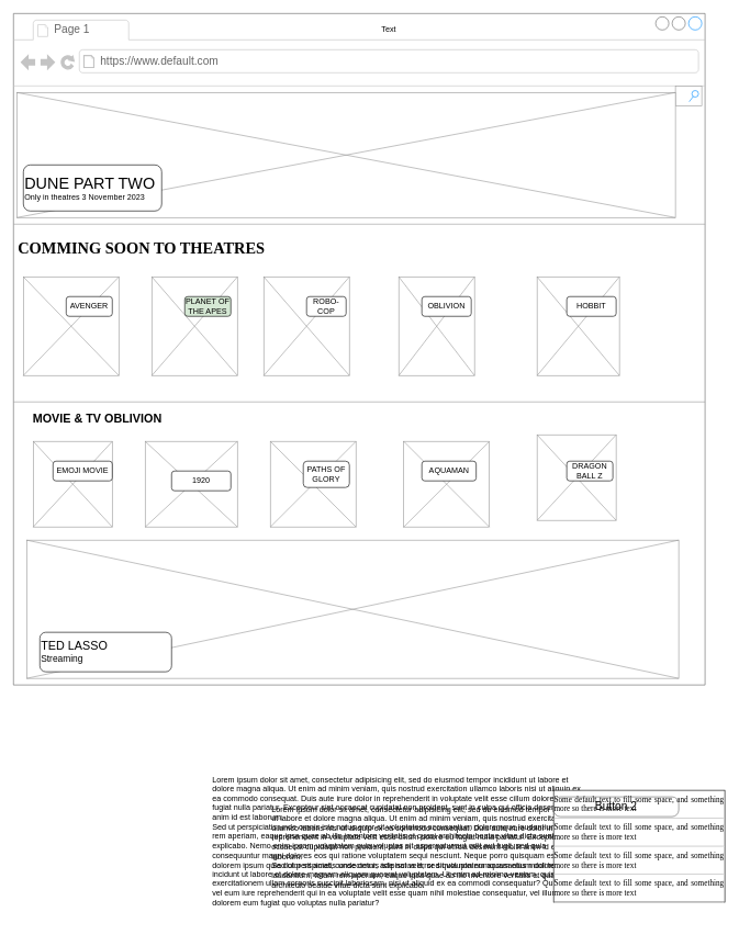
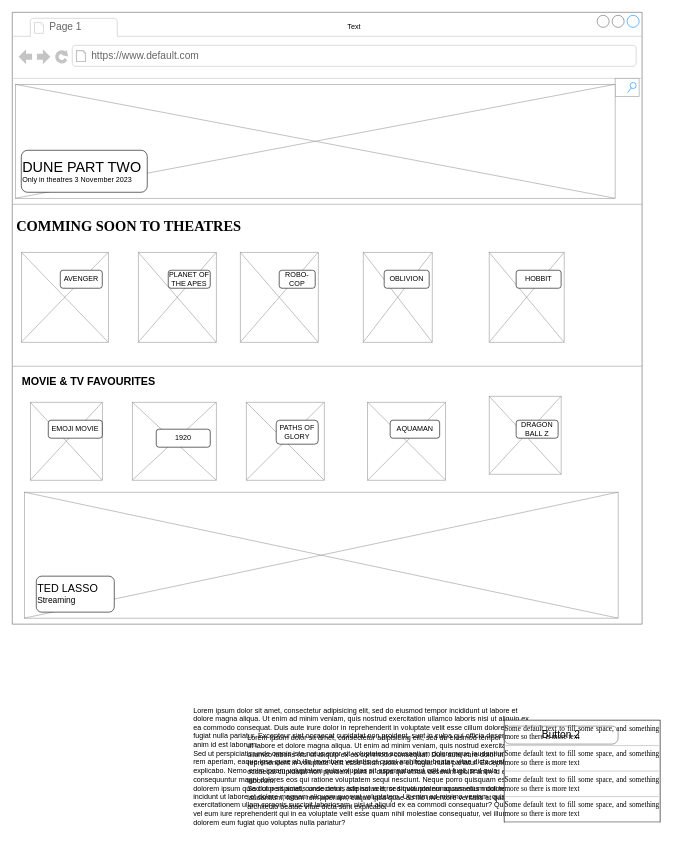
  <mxCell id="0" />
  <mxCell id="1" parent="0" />
  <mxCell id="2" value="" style="strokeWidth=1;shadow=0;dashed=0;align=center;html=1;shape=mxgraph.mockup.containers.browserWindow;rSize=0;strokeColor=#666666;mainText=,;recursiveResize=0;rounded=0;labelBackgroundColor=none;fontFamily=Verdana;fontSize=12" parent="1" vertex="1"><mxGeometry x="20" y="20" width="1050" height="1020" as="geometry" /></mxCell>
  <mxCell id="3" value="Page 1" style="strokeWidth=1;shadow=0;dashed=0;align=center;html=1;shape=mxgraph.mockup.containers.anchor;fontSize=17;fontColor=#666666;align=left;" parent="2" vertex="1"><mxGeometry x="60" y="12" width="110" height="26" as="geometry" /></mxCell>
  <mxCell id="4" value="https://www.default.com" style="strokeWidth=1;shadow=0;dashed=0;align=center;html=1;shape=mxgraph.mockup.containers.anchor;rSize=0;fontSize=17;fontColor=#666666;align=left;" parent="2" vertex="1"><mxGeometry x="130" y="60" width="250" height="26" as="geometry" /></mxCell>
  <mxCell id="5" value="" style="strokeWidth=1;shadow=0;dashed=0;align=center;html=1;shape=mxgraph.mockup.forms.searchBox;strokeColor=#999999;mainText=;strokeColor2=#008cff;fontColor=#666666;fontSize=17;align=left;spacingLeft=3;rounded=0;labelBackgroundColor=none;" parent="2" vertex="1"><mxGeometry x="1005" y="110" width="40" height="30" as="geometry" /></mxCell>
  <mxCell id="6" value="" style="verticalLabelPosition=bottom;shadow=0;dashed=0;align=center;html=1;verticalAlign=top;strokeWidth=1;shape=mxgraph.mockup.markup.line;strokeColor=#999999;rounded=0;labelBackgroundColor=none;fillColor=#ffffff;fontFamily=Verdana;fontSize=12;fontColor=#000000;" parent="2" vertex="1"><mxGeometry y="310" width="1050" height="20" as="geometry" /></mxCell>
  <mxCell id="7" value="&lt;font style=&quot;font-size: 24px;&quot;&gt;&lt;b&gt;COMMING SOON TO THEATRES&lt;/b&gt;&lt;/font&gt;" style="text;html=1;points=[];align=left;verticalAlign=top;spacingTop=-4;fontSize=15;fontFamily=Verdana" parent="2" vertex="1"><mxGeometry x="5" y="340" width="290" height="30" as="geometry" /></mxCell>
  <mxCell id="8" value="" style="verticalLabelPosition=bottom;shadow=0;dashed=0;align=center;html=1;verticalAlign=top;strokeWidth=1;shape=mxgraph.mockup.markup.line;strokeColor=#999999;rounded=0;labelBackgroundColor=none;fillColor=#ffffff;fontFamily=Verdana;fontSize=12;fontColor=#000000;" parent="2" vertex="1"><mxGeometry y="580" width="1050" height="20" as="geometry" /></mxCell>
  <mxCell id="9" value="&amp;nbsp;" style="verticalLabelPosition=bottom;shadow=0;dashed=0;align=center;html=1;verticalAlign=top;strokeWidth=1;shape=mxgraph.mockup.graphics.simpleIcon;strokeColor=#999999;fillColor=#ffffff;rounded=0;labelBackgroundColor=none;fontFamily=Verdana;fontSize=12;fontColor=#000000;" parent="2" vertex="1"><mxGeometry x="15" y="400" width="145" height="150" as="geometry" /></mxCell>
  <mxCell id="10" value="" style="verticalLabelPosition=bottom;shadow=0;dashed=0;align=center;html=1;verticalAlign=top;strokeWidth=1;shape=mxgraph.mockup.graphics.simpleIcon;strokeColor=#999999;" vertex="1" parent="2"><mxGeometry x="5" y="120" width="1000" height="190" as="geometry" /></mxCell>
  <mxCell id="11" value="&lt;font style=&quot;font-size: 24px;&quot;&gt;DUNE PART TWO&lt;br&gt;&lt;/font&gt;Only in theatres 3 November 2023" style="rounded=1;whiteSpace=wrap;html=1;align=left;" vertex="1" parent="2"><mxGeometry x="15" y="230" width="210" height="70" as="geometry" /></mxCell>
  <mxCell id="12" value="" style="verticalLabelPosition=bottom;shadow=0;dashed=0;align=center;html=1;verticalAlign=top;strokeWidth=1;shape=mxgraph.mockup.graphics.simpleIcon;strokeColor=#999999;" vertex="1" parent="2"><mxGeometry x="210" y="400" width="130" height="150" as="geometry" /></mxCell>
  <mxCell id="13" value="" style="verticalLabelPosition=bottom;shadow=0;dashed=0;align=center;html=1;verticalAlign=top;strokeWidth=1;shape=mxgraph.mockup.graphics.simpleIcon;strokeColor=#999999;" vertex="1" parent="2"><mxGeometry x="380" y="400" width="130" height="150" as="geometry" /></mxCell>
  <mxCell id="14" value="" style="verticalLabelPosition=bottom;shadow=0;dashed=0;align=center;html=1;verticalAlign=top;strokeWidth=1;shape=mxgraph.mockup.graphics.simpleIcon;strokeColor=#999999;" vertex="1" parent="2"><mxGeometry x="585" y="400" width="115" height="150" as="geometry" /></mxCell>
  <mxCell id="15" value="" style="verticalLabelPosition=bottom;shadow=0;dashed=0;align=center;html=1;verticalAlign=top;strokeWidth=1;shape=mxgraph.mockup.graphics.simpleIcon;strokeColor=#999999;" vertex="1" parent="2"><mxGeometry x="795" y="400" width="125" height="150" as="geometry" /></mxCell>
  <mxCell id="16" value="AVENGER" style="rounded=1;whiteSpace=wrap;html=1;" vertex="1" parent="2"><mxGeometry x="80" y="430" width="70" height="30" as="geometry" /></mxCell>
- <mxCell id="17" value="PLANET OF THE APES" style="rounded=1;whiteSpace=wrap;html=1;fillColor=#d5e8d4;" vertex="1" parent="2"><mxGeometry x="260" y="430" width="70" height="30" as="geometry" /></mxCell>
+ <mxCell id="17" value="PLANET OF THE APES" style="rounded=1;whiteSpace=wrap;html=1;" vertex="1" parent="2"><mxGeometry x="260" y="430" width="70" height="30" as="geometry" /></mxCell>
  <mxCell id="18" value="ROBO-COP" style="rounded=1;whiteSpace=wrap;html=1;" vertex="1" parent="2"><mxGeometry x="445" y="430" width="60" height="30" as="geometry" /></mxCell>
  <mxCell id="19" value="OBLIVION" style="rounded=1;whiteSpace=wrap;html=1;" vertex="1" parent="2"><mxGeometry x="620" y="430" width="75" height="30" as="geometry" /></mxCell>
  <mxCell id="20" value="HOBBIT" style="rounded=1;whiteSpace=wrap;html=1;" vertex="1" parent="2"><mxGeometry x="840" y="430" width="75" height="30" as="geometry" /></mxCell>
- <mxCell id="21" value="&lt;font style=&quot;font-size: 18px;&quot;&gt;&lt;b&gt;MOVIE &amp;amp; TV OBLIVION&lt;/b&gt;&lt;/font&gt;" style="text;html=1;strokeColor=none;fillColor=none;align=center;verticalAlign=middle;whiteSpace=wrap;rounded=0;" vertex="1" parent="2"><mxGeometry x="5" y="600" width="245" height="30" as="geometry" /></mxCell>
+ <mxCell id="21" value="&lt;font style=&quot;font-size: 18px;&quot;&gt;&lt;b&gt;MOVIE &amp;amp; TV FAVOURITES&lt;/b&gt;&lt;/font&gt;" style="text;html=1;strokeColor=none;fillColor=none;align=center;verticalAlign=middle;whiteSpace=wrap;rounded=0;" vertex="1" parent="2"><mxGeometry x="5" y="600" width="245" height="30" as="geometry" /></mxCell>
  <mxCell id="22" value="" style="verticalLabelPosition=bottom;shadow=0;dashed=0;align=center;html=1;verticalAlign=top;strokeWidth=1;shape=mxgraph.mockup.graphics.simpleIcon;strokeColor=#999999;" vertex="1" parent="2"><mxGeometry x="30" y="650" width="120" height="130" as="geometry" /></mxCell>
  <mxCell id="23" value="" style="verticalLabelPosition=bottom;shadow=0;dashed=0;align=center;html=1;verticalAlign=top;strokeWidth=1;shape=mxgraph.mockup.graphics.simpleIcon;strokeColor=#999999;" vertex="1" parent="2"><mxGeometry x="200" y="650" width="140" height="130" as="geometry" /></mxCell>
  <mxCell id="24" value="" style="verticalLabelPosition=bottom;shadow=0;dashed=0;align=center;html=1;verticalAlign=top;strokeWidth=1;shape=mxgraph.mockup.graphics.simpleIcon;strokeColor=#999999;" vertex="1" parent="2"><mxGeometry x="390" y="650" width="130" height="130" as="geometry" /></mxCell>
  <mxCell id="25" value="" style="verticalLabelPosition=bottom;shadow=0;dashed=0;align=center;html=1;verticalAlign=top;strokeWidth=1;shape=mxgraph.mockup.graphics.simpleIcon;strokeColor=#999999;" vertex="1" parent="2"><mxGeometry x="592.5" y="650" width="130" height="130" as="geometry" /></mxCell>
  <mxCell id="26" value="" style="verticalLabelPosition=bottom;shadow=0;dashed=0;align=center;html=1;verticalAlign=top;strokeWidth=1;shape=mxgraph.mockup.graphics.simpleIcon;strokeColor=#999999;" vertex="1" parent="2"><mxGeometry x="795" y="640" width="120" height="130" as="geometry" /></mxCell>
  <mxCell id="27" value="EMOJI MOVIE" style="rounded=1;whiteSpace=wrap;html=1;" vertex="1" parent="2"><mxGeometry x="60" y="680" width="90" height="30" as="geometry" /></mxCell>
  <mxCell id="28" value="1920" style="rounded=1;whiteSpace=wrap;html=1;" vertex="1" parent="2"><mxGeometry x="240" y="695" width="90" height="30" as="geometry" /></mxCell>
  <mxCell id="29" value="PATHS OF GLORY" style="rounded=1;whiteSpace=wrap;html=1;" vertex="1" parent="2"><mxGeometry x="440" y="680" width="70" height="40" as="geometry" /></mxCell>
- <mxCell id="30" value="AQUAMAN" style="rounded=1;whiteSpace=wrap;html=1;" vertex="1" parent="2"><mxGeometry x="620" y="680" width="82.5" height="30" as="geometry" /></mxCell>
+ <mxCell id="30" value="AQUAMAN" style="rounded=1;whiteSpace=wrap;html=1;" vertex="1" parent="2"><mxGeometry x="630" y="680" width="82.5" height="30" as="geometry" /></mxCell>
  <mxCell id="31" value="DRAGON BALL Z" style="rounded=1;whiteSpace=wrap;html=1;" vertex="1" parent="2"><mxGeometry x="840" y="680" width="70" height="30" as="geometry" /></mxCell>
  <mxCell id="32" value="" style="verticalLabelPosition=bottom;shadow=0;dashed=0;align=center;html=1;verticalAlign=top;strokeWidth=1;shape=mxgraph.mockup.graphics.simpleIcon;strokeColor=#999999;" vertex="1" parent="2"><mxGeometry x="20" y="800" width="990" height="210" as="geometry" /></mxCell>
- <mxCell id="33" value="&lt;font style=&quot;&quot;&gt;&lt;span style=&quot;font-size: 18px;&quot;&gt;TED LASSO&lt;/span&gt;&lt;br&gt;&lt;font style=&quot;font-size: 14px;&quot;&gt;Streaming&amp;nbsp;&lt;/font&gt;&lt;/font&gt;" style="rounded=1;whiteSpace=wrap;html=1;align=left;" vertex="1" parent="2"><mxGeometry x="40" y="940" width="200" height="60" as="geometry" /></mxCell>
+ <mxCell id="33" value="&lt;font style=&quot;&quot;&gt;&lt;span style=&quot;font-size: 18px;&quot;&gt;TED LASSO&lt;/span&gt;&lt;br&gt;&lt;font style=&quot;font-size: 14px;&quot;&gt;Streaming&amp;nbsp;&lt;/font&gt;&lt;/font&gt;" style="rounded=1;whiteSpace=wrap;html=1;align=left;" vertex="1" parent="2"><mxGeometry x="40" y="940" width="130" height="60" as="geometry" /></mxCell>
  <mxCell id="34" value="Text" style="text;html=1;strokeColor=none;fillColor=none;align=center;verticalAlign=middle;whiteSpace=wrap;rounded=0;" vertex="1" parent="1"><mxGeometry x="560" y="30" width="60" height="30" as="geometry" /></mxCell>
  <mxCell id="35" value="Lorem ipsum dolor sit amet, consectetur adipisicing elit, sed do eiusmod tempor incididunt ut labore et dolore magna aliqua. Ut enim ad minim veniam, quis nostrud exercitation ullamco laboris nisi ut aliquip ex ea commodo consequat. Duis aute irure dolor in reprehenderit in voluptate velit esse cillum dolore eu fugiat nulla pariatur. Excepteur sint occaecat cupidatat non proident, sunt in culpa qui officia deserunt mollit anim id est laborum.&#10;Sed ut perspiciatis unde omnis iste natus error sit voluptatem accusantium doloremque laudantium, totam rem aperiam, eaque ipsa quae ab illo inventore veritatis et quasi architecto beatae vitae dicta sunt explicabo. Nemo enim ipsam voluptatem quia voluptas sit aspernatur aut odit aut fugit, sed quia consequuntur magni dolores eos qui ratione voluptatem sequi nesciunt. Neque porro quisquam est, qui dolorem ipsum quia dolor sit amet, consectetur, adipisci velit, sed quia non numquam eius modi tempora incidunt ut labore et dolore magnam aliquam quaerat voluptatem. Ut enim ad minima veniam, quis nostrum exercitationem ullam corporis suscipit laboriosam, nisi ut aliquid ex ea commodi consequatur? Quis autem vel eum iure reprehenderit qui in ea voluptate velit esse quam nihil molestiae consequatur, vel illum qui dolorem eum fugiat quo voluptas nulla pariatur?" style="text;spacingTop=-5;whiteSpace=wrap;html=1;align=left;fontSize=12;fontFamily=Helvetica;fillColor=none;strokeColor=none;rounded=0;shadow=1;labelBackgroundColor=none;" parent="1" vertex="1"><mxGeometry x="320" y="1175" width="570" height="240" as="geometry" /></mxCell>
  <mxCell id="36" value="Lorem ipsum dolor sit amet, consectetur adipisicing elit, sed do eiusmod tempor incididunt ut labore et dolore magna aliqua. Ut enim ad minim veniam, quis nostrud exercitation ullamco laboris nisi ut aliquip ex ea commodo consequat. Duis aute irure dolor in reprehenderit in voluptate velit esse cillum dolore eu fugiat nulla pariatur. Excepteur sint occaecat cupidatat non proident, sunt in culpa qui officia deserunt mollit anim id est laborum.&lt;br&gt;Sed ut perspiciatis unde omnis iste natus error sit voluptatem accusantium doloremque laudantium, totam rem aperiam, eaque ipsa quae ab illo inventore veritatis et quasi architecto beatae vitae dicta sunt explicabo.&amp;nbsp;" style="text;spacingTop=-5;whiteSpace=wrap;html=1;align=left;fontSize=12;fontFamily=Helvetica;fillColor=none;strokeColor=none;rounded=0;shadow=1;labelBackgroundColor=none;" parent="1" vertex="1"><mxGeometry x="410" y="1220" width="490" height="125" as="geometry" /></mxCell>
  <mxCell id="37" value="&lt;div style=&quot;text-align: justify&quot;&gt;&lt;span&gt;Some default text to fill some space, and&amp;nbsp;&lt;/span&gt;&lt;span&gt;something more so there is more text&lt;/span&gt;&lt;/div&gt;&lt;div style=&quot;text-align: justify&quot;&gt;&lt;hr id=&quot;null&quot; style=&quot;text-align: justify&quot;&gt;&lt;span&gt;&lt;div style=&quot;text-align: justify&quot;&gt;&lt;span&gt;Some default text to fill some space, and&amp;nbsp;&lt;/span&gt;&lt;span&gt;something more so there is more text&lt;/span&gt;&lt;/div&gt;&lt;/span&gt;&lt;/div&gt;&lt;hr id=&quot;null&quot; style=&quot;text-align: justify&quot;&gt;&lt;span&gt;&lt;div style=&quot;text-align: justify&quot;&gt;&lt;span&gt;Some default text to fill some space, and&amp;nbsp;&lt;/span&gt;&lt;span&gt;something more so there is more text&lt;/span&gt;&lt;/div&gt;&lt;/span&gt;&lt;hr id=&quot;null&quot; style=&quot;text-align: justify&quot;&gt;&lt;span&gt;&lt;div style=&quot;text-align: justify&quot;&gt;&lt;span&gt;Some default text to fill some space, and&amp;nbsp;&lt;/span&gt;&lt;span&gt;something more so there is more text&lt;/span&gt;&lt;/div&gt;&lt;/span&gt;&lt;hr id=&quot;null&quot; style=&quot;text-align: left&quot;&gt;" style="whiteSpace=wrap;html=1;rounded=0;shadow=0;labelBackgroundColor=none;strokeWidth=1;fontFamily=Verdana;fontSize=12;align=center;verticalAlign=top;" parent="1" vertex="1"><mxGeometry x="840" y="1200" width="260" height="170" as="geometry" /></mxCell>
  <mxCell id="38" value="Button 2" style="strokeWidth=1;shadow=0;dashed=0;align=center;html=1;shape=mxgraph.mockup.buttons.button;strokeColor=#666666;mainText=;buttonStyle=round;fontSize=17;fontStyle=0;fillColor=none;whiteSpace=wrap;rounded=0;labelBackgroundColor=none;" parent="1" vertex="1"><mxGeometry x="840" y="1210" width="190" height="30" as="geometry" /></mxCell>
